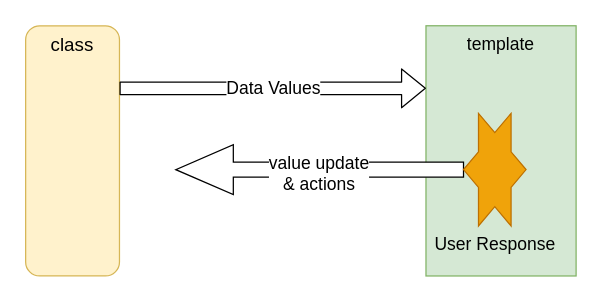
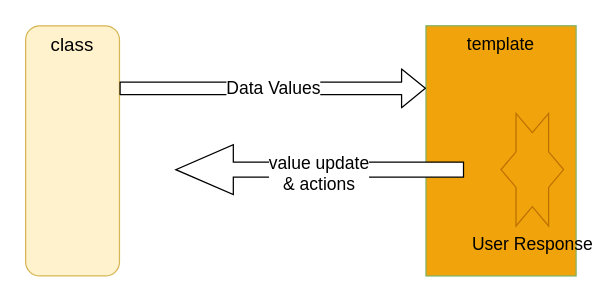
  <mxCell id="0" />
  <mxCell id="1" parent="0" />
  <mxCell id="2" value="&lt;font style=&quot;font-size: 15px&quot;&gt;class&lt;/font&gt;" style="rounded=1;whiteSpace=wrap;html=1;verticalAlign=top;fillColor=#fff2cc;strokeColor=#d6b656;" vertex="1" parent="1"><mxGeometry x="20" y="20" width="75" height="200" as="geometry" /></mxCell>
- <mxCell id="3" value="template" style="rounded=0;whiteSpace=wrap;html=1;verticalAlign=top;fontSize=14;fillColor=#d5e8d4;strokeColor=#82b366;" vertex="1" parent="1"><mxGeometry x="340" y="20" width="120" height="200" as="geometry" /></mxCell>
+ <mxCell id="3" value="template" style="rounded=0;whiteSpace=wrap;html=1;verticalAlign=top;fontSize=14;fillColor=#f0a30a;strokeColor=#82b366;" vertex="1" parent="1"><mxGeometry x="340" y="20" width="120" height="200" as="geometry" /></mxCell>
  <mxCell id="4" value="Data Values" style="shape=flexArrow;endArrow=classic;html=1;fontSize=14;exitX=1;exitY=0.25;exitDx=0;exitDy=0;entryX=0;entryY=0.25;entryDx=0;entryDy=0;" edge="1" parent="1" source="2" target="3"><mxGeometry width="50" height="50" relative="1" as="geometry"><mxPoint x="260" y="110" as="sourcePoint" /><mxPoint x="310" y="60" as="targetPoint" /></mxGeometry></mxCell>
  <mxCell id="5" value="value update&lt;br&gt;&amp;amp; actions" style="shape=singleArrow;direction=west;whiteSpace=wrap;html=1;fontSize=14;verticalAlign=top;labelBackgroundColor=#ffffff;" vertex="1" parent="1"><mxGeometry x="140" y="115" width="230" height="40" as="geometry" /></mxCell>
- <mxCell id="6" value="User Response" style="verticalLabelPosition=bottom;verticalAlign=top;html=1;shape=mxgraph.basic.6_point_star;fontSize=14;fillColor=#f0a30a;strokeColor=#BD7000;fontColor=#000000;" vertex="1" parent="1"><mxGeometry x="370" y="90" width="50" height="90" as="geometry" /></mxCell>
+ <mxCell id="6" value="User Response" style="verticalLabelPosition=bottom;verticalAlign=top;html=1;shape=mxgraph.basic.6_point_star;fontSize=14;fillColor=#f0a30a;strokeColor=#BD7000;fontColor=#000000;" vertex="1" parent="1"><mxGeometry x="400" y="90" width="50" height="90" as="geometry" /></mxCell>
